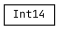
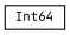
  digraph {
    rankdir=LR
    fontname="JetBrains Mono"
-   n1 [color=black fillcolor=white fontname="JetBrains Mono" fontsize=10 height=0.2 label=Int14 shape=record style=filled width=0.4]
+   n1 [color=black fillcolor=white fontname="JetBrains Mono" fontsize=10 height=0.2 label=Int64 shape=record style=filled width=0.4]
  }
